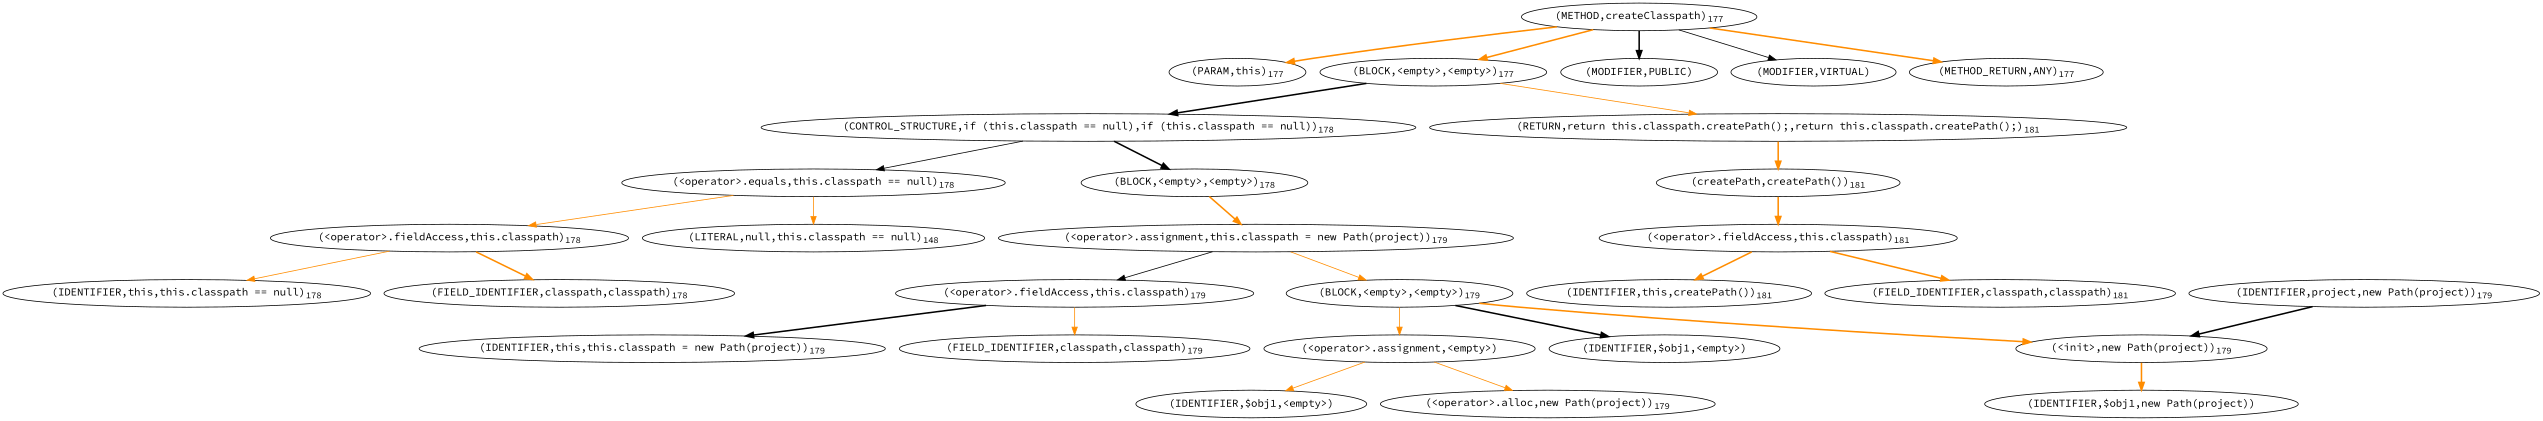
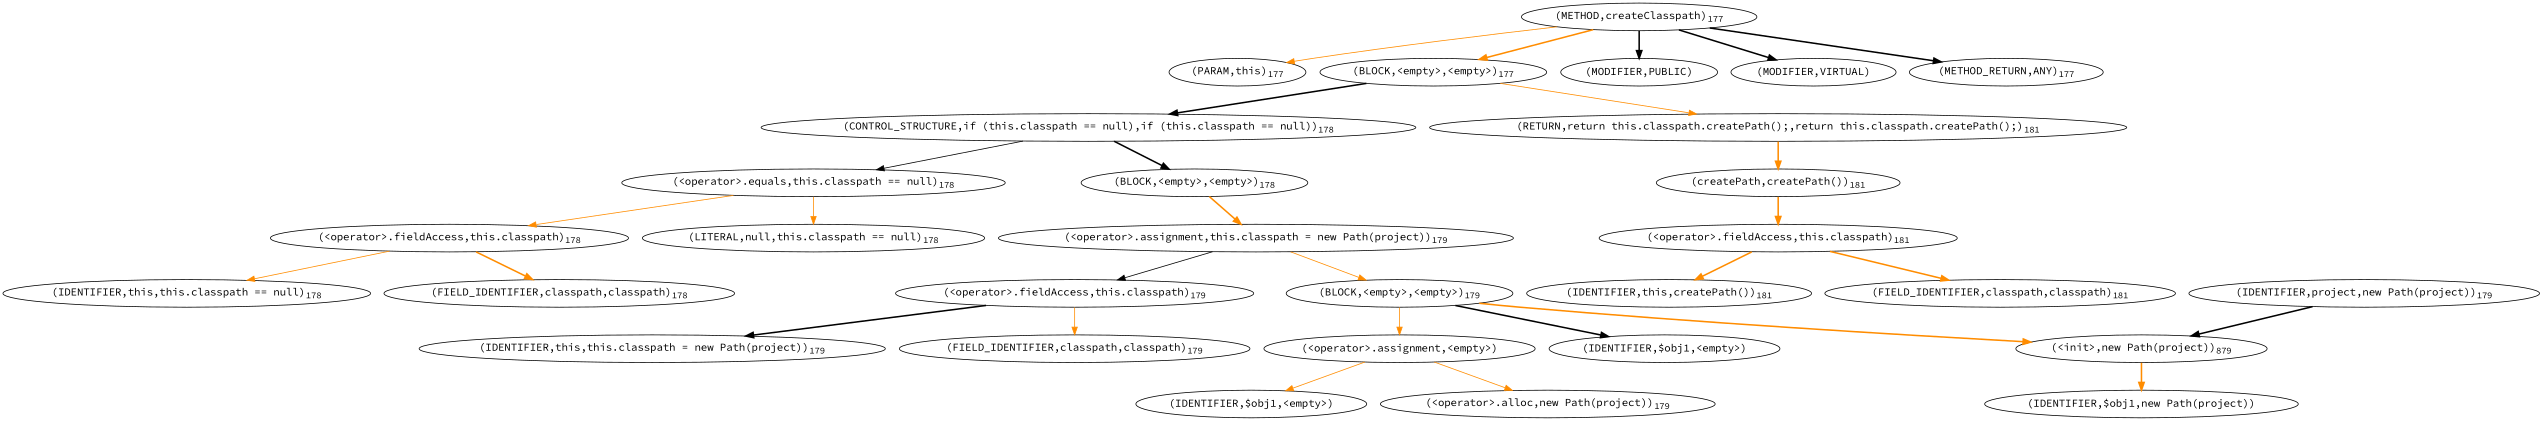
  digraph {
    fontname="Source Code Pro"
    node [fontname="Source Code Pro"]
    edge [color=darkorange fontname="Source Code Pro" style=bold]
    n1 [label=<(METHOD,createClasspath)<SUB>177</SUB>>]
    n2 [label=<(PARAM,this)<SUB>177</SUB>>]
    n3 [label=<(BLOCK,&lt;empty&gt;,&lt;empty&gt;)<SUB>177</SUB>>]
    n4 [label=<(MODIFIER,PUBLIC)>]
    n5 [label=<(MODIFIER,VIRTUAL)>]
    n6 [label=<(METHOD_RETURN,ANY)<SUB>177</SUB>>]
    n7 [label=<(CONTROL_STRUCTURE,if (this.classpath == null),if (this.classpath == null))<SUB>178</SUB>>]
    n8 [label=<(RETURN,return this.classpath.createPath();,return this.classpath.createPath();)<SUB>181</SUB>>]
    n9 [label=<(&lt;operator&gt;.equals,this.classpath == null)<SUB>178</SUB>>]
    n10 [label=<(BLOCK,&lt;empty&gt;,&lt;empty&gt;)<SUB>178</SUB>>]
    n11 [label=<(createPath,createPath())<SUB>181</SUB>>]
    n12 [label=<(&lt;operator&gt;.fieldAccess,this.classpath)<SUB>178</SUB>>]
-   n13 [label=<(LITERAL,null,this.classpath == null)<SUB>148</SUB>>]
+   n13 [label=<(LITERAL,null,this.classpath == null)<SUB>178</SUB>>]
    n14 [label=<(&lt;operator&gt;.assignment,this.classpath = new Path(project))<SUB>179</SUB>>]
    n15 [label=<(IDENTIFIER,this,this.classpath == null)<SUB>178</SUB>>]
    n16 [label=<(FIELD_IDENTIFIER,classpath,classpath)<SUB>178</SUB>>]
    n17 [label=<(&lt;operator&gt;.fieldAccess,this.classpath)<SUB>179</SUB>>]
    n18 [label=<(BLOCK,&lt;empty&gt;,&lt;empty&gt;)<SUB>179</SUB>>]
    n19 [label=<(IDENTIFIER,this,this.classpath = new Path(project))<SUB>179</SUB>>]
    n20 [label=<(FIELD_IDENTIFIER,classpath,classpath)<SUB>179</SUB>>]
    n21 [label=<(&lt;operator&gt;.assignment,&lt;empty&gt;)>]
-   n22 [label=<(&lt;init&gt;,new Path(project))<SUB>179</SUB>>]
+   n22 [label=<(&lt;init&gt;,new Path(project))<SUB>879</SUB>>]
    n23 [label=<(IDENTIFIER,$obj1,&lt;empty&gt;)>]
    n24 [label=<(IDENTIFIER,$obj1,&lt;empty&gt;)>]
    n25 [label=<(&lt;operator&gt;.alloc,new Path(project))<SUB>179</SUB>>]
    n26 [label=<(IDENTIFIER,$obj1,new Path(project))>]
    n27 [label=<(IDENTIFIER,project,new Path(project))<SUB>179</SUB>>]
    n28 [label=<(&lt;operator&gt;.fieldAccess,this.classpath)<SUB>181</SUB>>]
    n29 [label=<(IDENTIFIER,this,createPath())<SUB>181</SUB>>]
    n30 [label=<(FIELD_IDENTIFIER,classpath,classpath)<SUB>181</SUB>>]
-   n1 -> n2
+   n1 -> n2 [style=solid]
    n1 -> n3
    n1 -> n4 [color=black]
-   n1 -> n5 [color=black style=solid]
-   n1 -> n6
+   n1 -> n5 [color=black]
+   n1 -> n6 [color=black]
    n3 -> n7 [color=black]
    n3 -> n8 [style=solid]
    n7 -> n9 [color=black style=solid]
    n7 -> n10 [color=black]
    n8 -> n11
    n9 -> n12 [style=solid]
    n9 -> n13 [style=solid]
    n10 -> n14
    n11 -> n28
    n12 -> n15 [style=solid]
    n12 -> n16
    n14 -> n17 [color=black style=solid]
    n14 -> n18 [style=solid]
    n17 -> n19 [color=black]
    n17 -> n20 [style=solid]
    n18 -> n21 [style=solid]
    n18 -> n22
    n18 -> n23 [color=black]
    n21 -> n24 [style=solid]
    n21 -> n25 [style=solid]
    n22 -> n26
    n27 -> n22 [color=black]
    n28 -> n29
    n28 -> n30
  }
